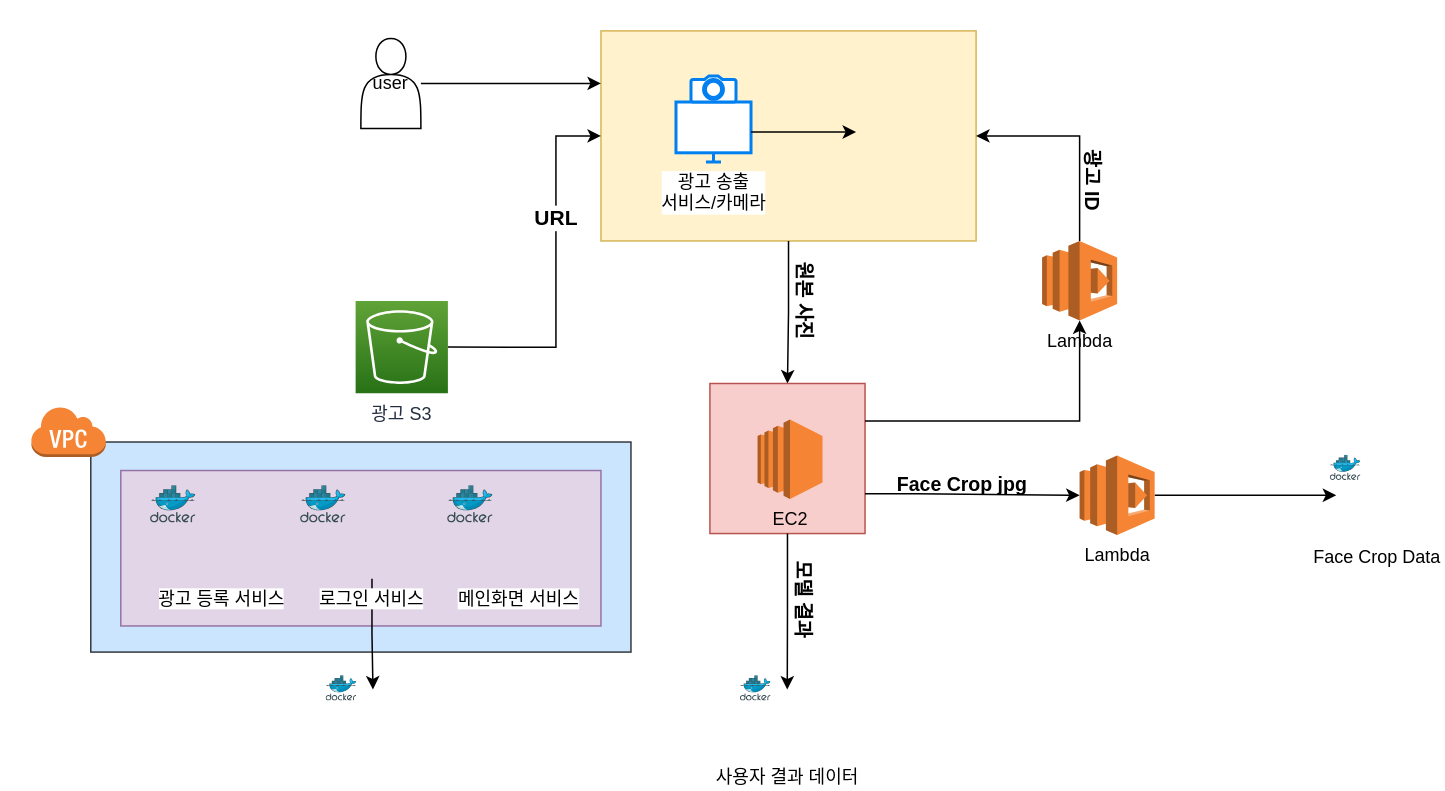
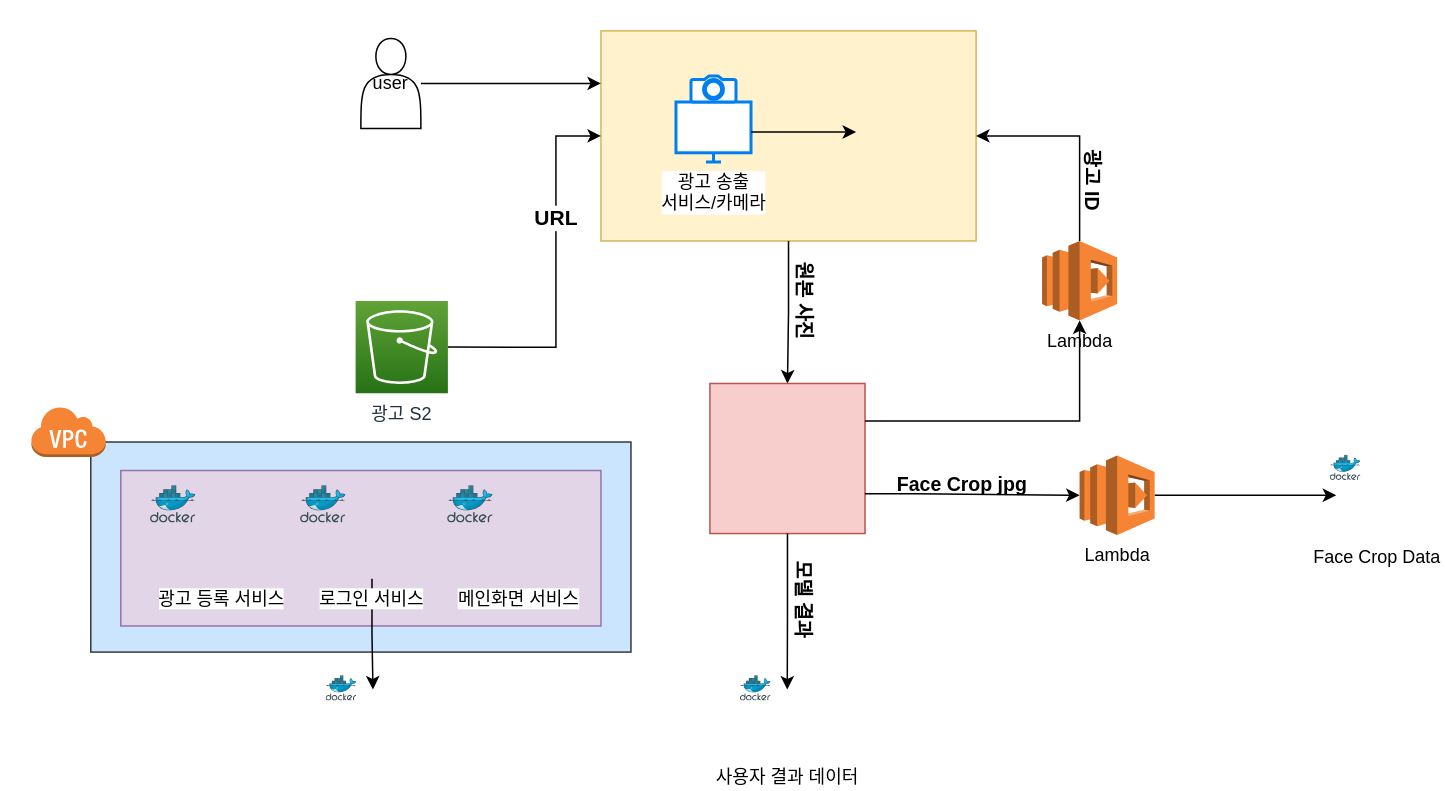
  <mxCell id="0" />
  <mxCell id="1" parent="0" />
  <mxCell id="2" value="" style="group" parent="1" vertex="1" connectable="0"><mxGeometry x="400" y="20" width="250" height="140" as="geometry" /></mxCell>
  <mxCell id="3" value="" style="rounded=0;whiteSpace=wrap;html=1;fillColor=#fff2cc;strokeColor=#d6b656;" parent="2" vertex="1"><mxGeometry width="250" height="140" as="geometry" /></mxCell>
  <mxCell id="4" value="" style="group" parent="2" vertex="1" connectable="0"><mxGeometry x="50" y="30" width="50" height="57.4" as="geometry" /></mxCell>
  <mxCell id="5" value="광고 송출 &lt;br&gt;서비스/카메라" style="html=1;verticalLabelPosition=bottom;align=center;labelBackgroundColor=#ffffff;verticalAlign=top;strokeWidth=2;strokeColor=#0080F0;shadow=0;dashed=0;shape=mxgraph.ios7.icons.monitor;" parent="4" vertex="1"><mxGeometry y="17.4" width="50" height="40" as="geometry" /></mxCell>
  <mxCell id="6" value="" style="html=1;verticalLabelPosition=bottom;align=center;labelBackgroundColor=#ffffff;verticalAlign=top;strokeWidth=2;strokeColor=#0080F0;shadow=0;dashed=0;shape=mxgraph.ios7.icons.camera;" parent="4" vertex="1"><mxGeometry x="10" width="30" height="17.4" as="geometry" /></mxCell>
  <mxCell id="7" value="" style="shape=image;html=1;verticalAlign=top;verticalLabelPosition=bottom;labelBackgroundColor=#ffffff;imageAspect=0;aspect=fixed;image=https://cdn4.iconfinder.com/data/icons/logos-and-brands/512/272_Raspberry_Pi_logo-128.png" parent="2" vertex="1"><mxGeometry x="170" y="34.9" width="65" height="65" as="geometry" /></mxCell>
  <mxCell id="8" style="edgeStyle=orthogonalEdgeStyle;rounded=0;orthogonalLoop=1;jettySize=auto;html=1;entryX=0;entryY=0.5;entryDx=0;entryDy=0;" parent="2" source="5" target="7" edge="1"><mxGeometry relative="1" as="geometry" /></mxCell>
  <mxCell id="9" style="edgeStyle=orthogonalEdgeStyle;rounded=0;orthogonalLoop=1;jettySize=auto;html=1;entryX=0.5;entryY=0;entryDx=0;entryDy=0;" parent="1" source="3" target="15" edge="1"><mxGeometry relative="1" as="geometry"><mxPoint x="759" y="90" as="targetPoint" /></mxGeometry></mxCell>
  <mxCell id="10" style="edgeStyle=orthogonalEdgeStyle;rounded=0;orthogonalLoop=1;jettySize=auto;html=1;entryX=0;entryY=0.25;entryDx=0;entryDy=0;" parent="1" source="11" target="3" edge="1"><mxGeometry relative="1" as="geometry" /></mxCell>
  <mxCell id="11" value="user" style="shape=actor;whiteSpace=wrap;html=1;strokeColor=#000000;" parent="1" vertex="1"><mxGeometry x="240" y="25" width="40" height="60" as="geometry" /></mxCell>
  <mxCell id="12" style="edgeStyle=orthogonalEdgeStyle;rounded=0;orthogonalLoop=1;jettySize=auto;html=1;entryX=0;entryY=0.5;entryDx=0;entryDy=0;" edge="1" parent="1" source="13"><mxGeometry relative="1" as="geometry"><mxPoint x="890" y="329.5" as="targetPoint" /></mxGeometry></mxCell>
  <mxCell id="13" value="Lambda" style="outlineConnect=0;dashed=0;verticalLabelPosition=bottom;verticalAlign=top;align=center;html=1;shape=mxgraph.aws3.lambda;fillColor=#F58534;gradientColor=none;" parent="1" vertex="1"><mxGeometry x="719" y="303" width="50" height="53" as="geometry" /></mxCell>
  <mxCell id="14" value="" style="group" parent="1" vertex="1" connectable="0"><mxGeometry x="466" y="255" width="120" height="101" as="geometry" /></mxCell>
  <mxCell id="15" value="" style="rounded=0;whiteSpace=wrap;html=1;strokeColor=#b85450;fillColor=#f8cecc;" parent="14" vertex="1"><mxGeometry x="6.62" width="103.37" height="100" as="geometry" /></mxCell>
- <mxCell id="16" value="EC2" style="outlineConnect=0;dashed=0;verticalLabelPosition=bottom;verticalAlign=top;align=center;html=1;shape=mxgraph.aws3.ec2;fillColor=#F58534;gradientColor=none;strokeColor=#000000;" parent="14" vertex="1"><mxGeometry x="38.38" y="24" width="43.25" height="53" as="geometry" /></mxCell>
  <mxCell id="17" value="&lt;font size=&quot;1&quot;&gt;&lt;b style=&quot;font-size: 13px&quot;&gt;원본 사진&lt;/b&gt;&lt;/font&gt;" style="text;html=1;strokeColor=none;fillColor=none;align=center;verticalAlign=middle;whiteSpace=wrap;rounded=0;rotation=90;" parent="1" vertex="1"><mxGeometry x="503.5" y="190" width="65" height="20" as="geometry" /></mxCell>
  <mxCell id="18" value="&lt;span style=&quot;font-size: 13px&quot;&gt;&lt;b&gt;광고 ID&lt;/b&gt;&lt;/span&gt;" style="text;html=1;strokeColor=none;fillColor=none;align=center;verticalAlign=middle;whiteSpace=wrap;rounded=0;rotation=90;" parent="1" vertex="1"><mxGeometry x="703" y="110" width="50" height="20" as="geometry" /></mxCell>
  <mxCell id="19" style="edgeStyle=orthogonalEdgeStyle;rounded=0;orthogonalLoop=1;jettySize=auto;html=1;entryX=1;entryY=0.5;entryDx=0;entryDy=0;" edge="1" parent="1" source="20" target="3"><mxGeometry relative="1" as="geometry"><Array as="points"><mxPoint x="719" y="90" /></Array></mxGeometry></mxCell>
  <mxCell id="20" value="Lambda" style="outlineConnect=0;dashed=0;verticalLabelPosition=bottom;verticalAlign=top;align=center;html=1;shape=mxgraph.aws3.lambda;fillColor=#F58534;gradientColor=none;" parent="1" vertex="1"><mxGeometry x="694" y="160" width="50" height="53" as="geometry" /></mxCell>
  <mxCell id="21" style="edgeStyle=orthogonalEdgeStyle;rounded=0;orthogonalLoop=1;jettySize=auto;html=1;entryX=0.5;entryY=0;entryDx=0;entryDy=0;" parent="1" source="15" target="49" edge="1"><mxGeometry relative="1" as="geometry"><mxPoint x="524.3" y="450" as="targetPoint" /></mxGeometry></mxCell>
  <mxCell id="22" value="" style="rounded=0;whiteSpace=wrap;html=1;fillColor=#cce5ff;strokeColor=#36393d;" parent="1" vertex="1"><mxGeometry x="60" y="294" width="360" height="140" as="geometry" /></mxCell>
  <mxCell id="23" value="" style="rounded=0;whiteSpace=wrap;html=1;strokeColor=#9673a6;fillColor=#e1d5e7;" parent="1" vertex="1"><mxGeometry x="80" y="313" width="320" height="103.58" as="geometry" /></mxCell>
  <mxCell id="24" value="" style="outlineConnect=0;dashed=0;verticalLabelPosition=bottom;verticalAlign=top;align=center;html=1;shape=mxgraph.aws3.virtual_private_cloud;fillColor=#F58534;gradientColor=none;strokeColor=#000000;" parent="1" vertex="1"><mxGeometry x="20" y="270" width="50" height="34" as="geometry" /></mxCell>
  <mxCell id="25" value="&lt;font style=&quot;font-size: 14px&quot;&gt;&lt;b&gt;URL&lt;/b&gt;&lt;/font&gt;" style="edgeStyle=orthogonalEdgeStyle;rounded=0;orthogonalLoop=1;jettySize=auto;html=1;entryX=0;entryY=0.5;entryDx=0;entryDy=0;exitX=1;exitY=0.5;exitDx=0;exitDy=0;exitPerimeter=0;" parent="1" source="26" target="3" edge="1"><mxGeometry x="0.299" relative="1" as="geometry"><mxPoint as="offset" /><mxPoint x="310" y="510" as="targetPoint" /><Array as="points"><mxPoint x="370" y="231" /><mxPoint x="370" y="90" /></Array></mxGeometry></mxCell>
- <mxCell id="26" value="광고 S3" style="points=[[0,0,0],[0.25,0,0],[0.5,0,0],[0.75,0,0],[1,0,0],[0,1,0],[0.25,1,0],[0.5,1,0],[0.75,1,0],[1,1,0],[0,0.25,0],[0,0.5,0],[0,0.75,0],[1,0.25,0],[1,0.5,0],[1,0.75,0]];outlineConnect=0;fontColor=#232F3E;gradientColor=#60A337;gradientDirection=north;fillColor=#277116;strokeColor=#ffffff;dashed=0;verticalLabelPosition=bottom;verticalAlign=top;align=center;html=1;fontSize=12;fontStyle=0;aspect=fixed;shape=mxgraph.aws4.resourceIcon;resIcon=mxgraph.aws4.s3;" parent="1" vertex="1"><mxGeometry x="236.5" y="200" width="61.5" height="61.5" as="geometry" /></mxCell>
+ <mxCell id="26" value="광고 S2" style="points=[[0,0,0],[0.25,0,0],[0.5,0,0],[0.75,0,0],[1,0,0],[0,1,0],[0.25,1,0],[0.5,1,0],[0.75,1,0],[1,1,0],[0,0.25,0],[0,0.5,0],[0,0.75,0],[1,0.25,0],[1,0.5,0],[1,0.75,0]];outlineConnect=0;fontColor=#232F3E;gradientColor=#60A337;gradientDirection=north;fillColor=#277116;strokeColor=#ffffff;dashed=0;verticalLabelPosition=bottom;verticalAlign=top;align=center;html=1;fontSize=12;fontStyle=0;aspect=fixed;shape=mxgraph.aws4.resourceIcon;resIcon=mxgraph.aws4.s3;" parent="1" vertex="1"><mxGeometry x="236.5" y="200" width="61.5" height="61.5" as="geometry" /></mxCell>
  <mxCell id="27" value="&lt;b&gt;&lt;font style=&quot;font-size: 13px&quot;&gt;모델 결과&lt;/font&gt;&lt;/b&gt;" style="text;html=1;strokeColor=none;fillColor=none;align=center;verticalAlign=middle;whiteSpace=wrap;rounded=0;rotation=90;" parent="1" vertex="1"><mxGeometry x="495.3" y="390" width="80" height="20" as="geometry" /></mxCell>
  <mxCell id="28" value="" style="group" parent="1" vertex="1" connectable="0"><mxGeometry x="298" y="323.26" width="80" height="61.92" as="geometry" /></mxCell>
  <mxCell id="29" value="" style="group" parent="28" vertex="1" connectable="0"><mxGeometry width="70" height="61.92" as="geometry" /></mxCell>
  <mxCell id="30" value="" style="aspect=fixed;html=1;points=[];align=center;image;fontSize=12;image=img/lib/mscae/Docker.svg;strokeColor=#000000;" parent="29" vertex="1"><mxGeometry width="30.289" height="24.84" as="geometry" /></mxCell>
  <mxCell id="31" value="메인화면 서비스" style="shape=image;html=1;verticalAlign=top;verticalLabelPosition=bottom;labelBackgroundColor=#ffffff;imageAspect=0;aspect=fixed;image=https://cdn4.iconfinder.com/data/icons/logos-brands-5/24/flask-128.png;strokeColor=#000000;" parent="29" vertex="1"><mxGeometry x="24.893" y="16.898" width="45.022" height="45.022" as="geometry" /></mxCell>
  <mxCell id="32" value="" style="group" parent="1" vertex="1" connectable="0"><mxGeometry x="100" y="323.26" width="80" height="61.92" as="geometry" /></mxCell>
  <mxCell id="33" value="" style="group" parent="32" vertex="1" connectable="0"><mxGeometry width="70" height="61.92" as="geometry" /></mxCell>
  <mxCell id="34" value="" style="aspect=fixed;html=1;points=[];align=center;image;fontSize=12;image=img/lib/mscae/Docker.svg;strokeColor=#000000;" parent="33" vertex="1"><mxGeometry width="30.289" height="24.84" as="geometry" /></mxCell>
  <mxCell id="35" value="광고 등록 서비스" style="shape=image;html=1;verticalAlign=top;verticalLabelPosition=bottom;labelBackgroundColor=#ffffff;imageAspect=0;aspect=fixed;image=https://cdn4.iconfinder.com/data/icons/logos-brands-5/24/flask-128.png;strokeColor=#000000;" parent="33" vertex="1"><mxGeometry x="24.893" y="16.898" width="45.022" height="45.022" as="geometry" /></mxCell>
  <mxCell id="36" style="edgeStyle=orthogonalEdgeStyle;rounded=0;orthogonalLoop=1;jettySize=auto;html=1;entryX=0;entryY=0.5;entryDx=0;entryDy=0;entryPerimeter=0;" edge="1" parent="1" target="13"><mxGeometry relative="1" as="geometry"><mxPoint x="575.99" y="328.5" as="sourcePoint" /><Array as="points"><mxPoint x="610" y="328.5" /><mxPoint x="610" y="328.5" /></Array></mxGeometry></mxCell>
  <mxCell id="37" style="edgeStyle=orthogonalEdgeStyle;rounded=0;orthogonalLoop=1;jettySize=auto;html=1;entryX=0.5;entryY=1;entryDx=0;entryDy=0;entryPerimeter=0;" edge="1" parent="1" source="15" target="20"><mxGeometry relative="1" as="geometry"><Array as="points"><mxPoint x="719" y="280" /></Array></mxGeometry></mxCell>
  <mxCell id="38" value="&lt;span style=&quot;font-size: 13px&quot;&gt;&lt;b&gt;Face Crop jpg&lt;/b&gt;&lt;/span&gt;" style="text;html=1;strokeColor=none;fillColor=none;align=center;verticalAlign=middle;whiteSpace=wrap;rounded=0;rotation=0;" vertex="1" parent="1"><mxGeometry x="586" y="311.95" width="110" height="20" as="geometry" /></mxCell>
  <mxCell id="39" style="edgeStyle=orthogonalEdgeStyle;rounded=0;orthogonalLoop=1;jettySize=auto;html=1;entryX=0.5;entryY=0;entryDx=0;entryDy=0;" edge="1" parent="1" source="43" target="52"><mxGeometry relative="1" as="geometry"><mxPoint x="247.4" y="450" as="targetPoint" /></mxGeometry></mxCell>
  <mxCell id="40" value="" style="group" parent="1" vertex="1" connectable="0"><mxGeometry x="200" y="323.26" width="80" height="61.92" as="geometry" /></mxCell>
  <mxCell id="41" value="" style="group" parent="40" vertex="1" connectable="0"><mxGeometry width="70" height="61.92" as="geometry" /></mxCell>
  <mxCell id="42" value="" style="aspect=fixed;html=1;points=[];align=center;image;fontSize=12;image=img/lib/mscae/Docker.svg;strokeColor=#000000;" parent="41" vertex="1"><mxGeometry width="30.289" height="24.84" as="geometry" /></mxCell>
  <mxCell id="43" value="로그인 서비스" style="shape=image;html=1;verticalAlign=top;verticalLabelPosition=bottom;labelBackgroundColor=#ffffff;imageAspect=0;aspect=fixed;image=https://cdn4.iconfinder.com/data/icons/logos-brands-5/24/flask-128.png;strokeColor=#000000;" parent="41" vertex="1"><mxGeometry x="24.893" y="16.898" width="45.022" height="45.022" as="geometry" /></mxCell>
  <mxCell id="44" value="" style="group" vertex="1" connectable="0" parent="1"><mxGeometry x="886.2" y="303.002" width="53.8" height="54.418" as="geometry" /></mxCell>
  <mxCell id="45" value="" style="aspect=fixed;html=1;points=[];align=center;image;fontSize=12;image=img/lib/mscae/Docker.svg;strokeColor=#000000;" vertex="1" parent="44"><mxGeometry width="20.456" height="16.776" as="geometry" /></mxCell>
  <mxCell id="46" value="Face Crop Data" style="shape=image;html=1;verticalAlign=top;verticalLabelPosition=bottom;labelBackgroundColor=#ffffff;imageAspect=0;aspect=fixed;image=https://cdn4.iconfinder.com/data/icons/logos-3/181/MySQL-128.png" parent="44" vertex="1"><mxGeometry x="8.33" y="8.948" width="45.47" height="45.47" as="geometry" /></mxCell>
  <mxCell id="47" value="" style="group" vertex="1" connectable="0" parent="1"><mxGeometry x="493.1" y="450.002" width="53.8" height="54.418" as="geometry" /></mxCell>
  <mxCell id="48" value="" style="aspect=fixed;html=1;points=[];align=center;image;fontSize=12;image=img/lib/mscae/Docker.svg;strokeColor=#000000;" vertex="1" parent="47"><mxGeometry width="20.456" height="16.776" as="geometry" /></mxCell>
  <mxCell id="49" value="사용자 결과 데이터" style="shape=image;html=1;verticalAlign=top;verticalLabelPosition=bottom;labelBackgroundColor=#ffffff;imageAspect=0;aspect=fixed;image=https://cdn4.iconfinder.com/data/icons/logos-3/181/MySQL-128.png" vertex="1" parent="47"><mxGeometry x="8.33" y="8.948" width="45.47" height="45.47" as="geometry" /></mxCell>
  <mxCell id="50" value="" style="group" vertex="1" connectable="0" parent="1"><mxGeometry x="217" y="450.002" width="53.8" height="54.418" as="geometry" /></mxCell>
  <mxCell id="51" value="" style="aspect=fixed;html=1;points=[];align=center;image;fontSize=12;image=img/lib/mscae/Docker.svg;strokeColor=#000000;" vertex="1" parent="50"><mxGeometry width="20.456" height="16.776" as="geometry" /></mxCell>
  <mxCell id="52" value="" style="shape=image;html=1;verticalAlign=top;verticalLabelPosition=bottom;labelBackgroundColor=#ffffff;imageAspect=0;aspect=fixed;image=https://cdn4.iconfinder.com/data/icons/logos-3/181/MySQL-128.png" vertex="1" parent="50"><mxGeometry x="8.33" y="8.948" width="45.47" height="45.47" as="geometry" /></mxCell>
